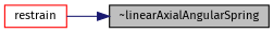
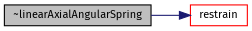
  digraph {
    rankdir=LR
    fontname="Fira Sans"
    node [fontname="Fira Sans" fontsize=10 shape=record]
    n1 [color=black fillcolor=grey75 fontcolor=black height=0.2 label="~linearAxialAngularSpring" style=filled width=0.4]
    n2 [color=red height=0.2 label=restrain width=0.4]
-   n2 -> n1 [color=midnightblue fontname="Fira Sans" fontsize=10 labelfontname=Helvetica labelfontsize=10 style=solid]
+   n1 -> n2 [color=midnightblue fontname="Fira Sans" fontsize=10 labelfontname=Helvetica labelfontsize=10 style=solid]
  }
